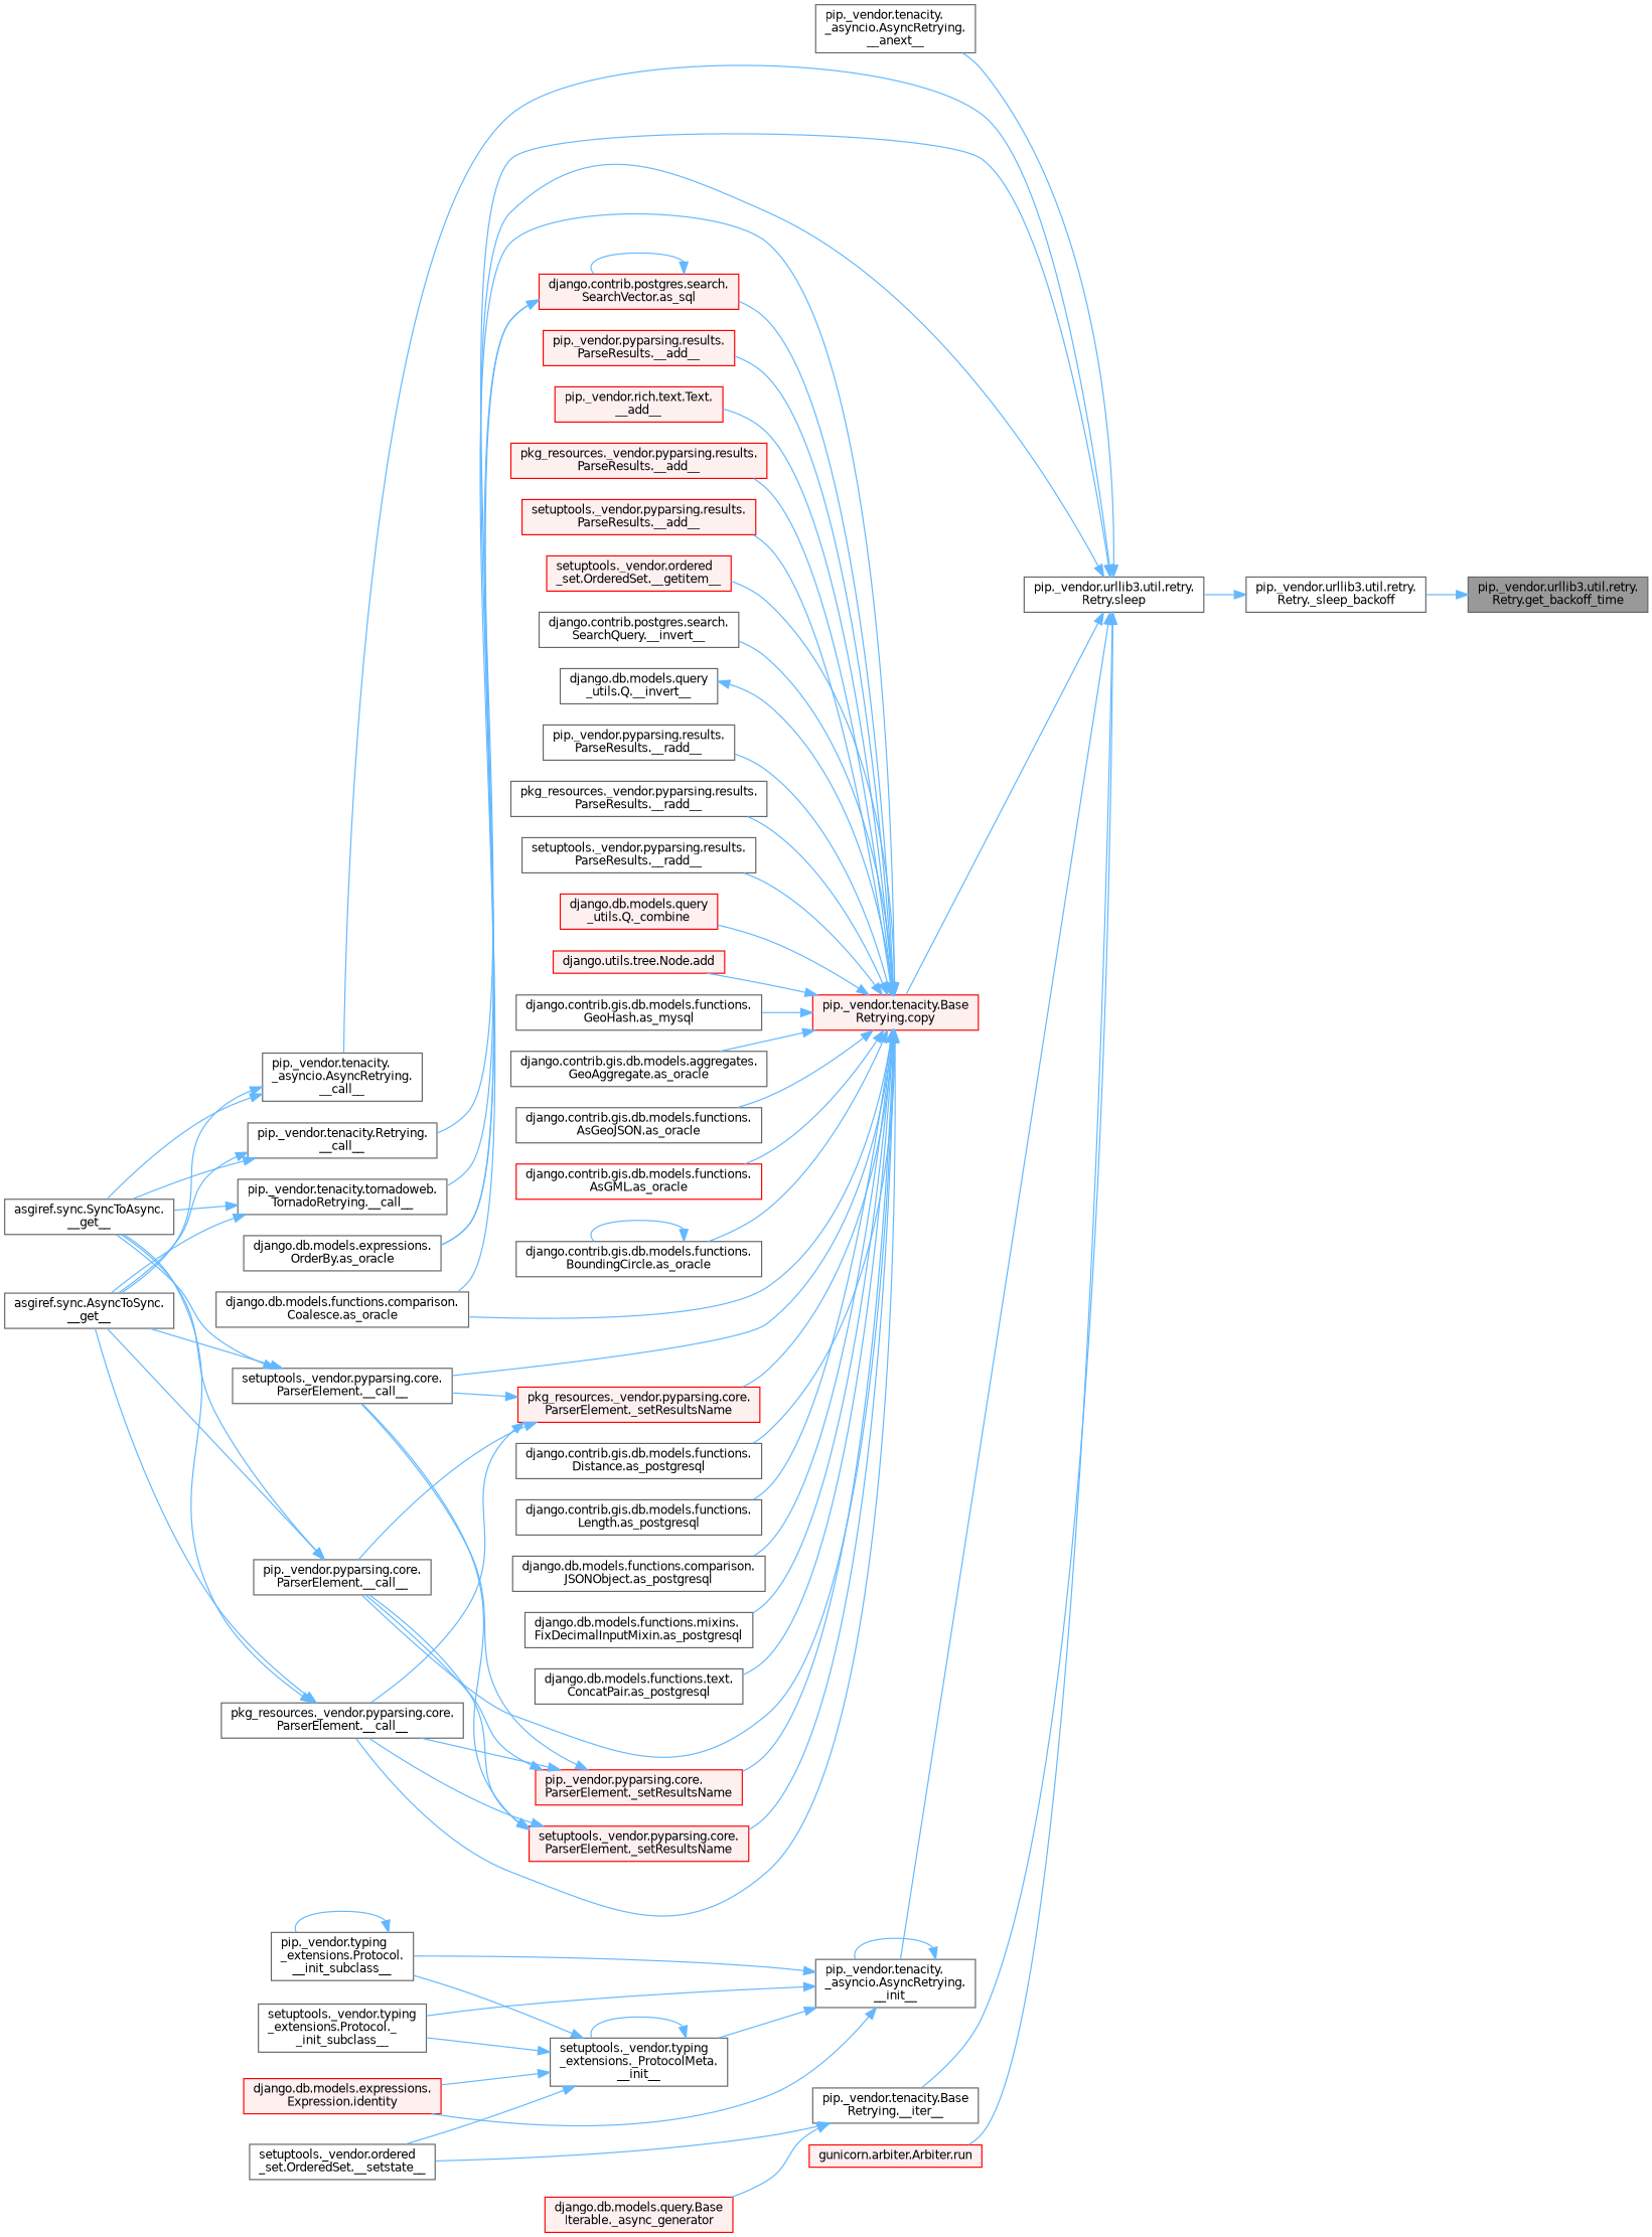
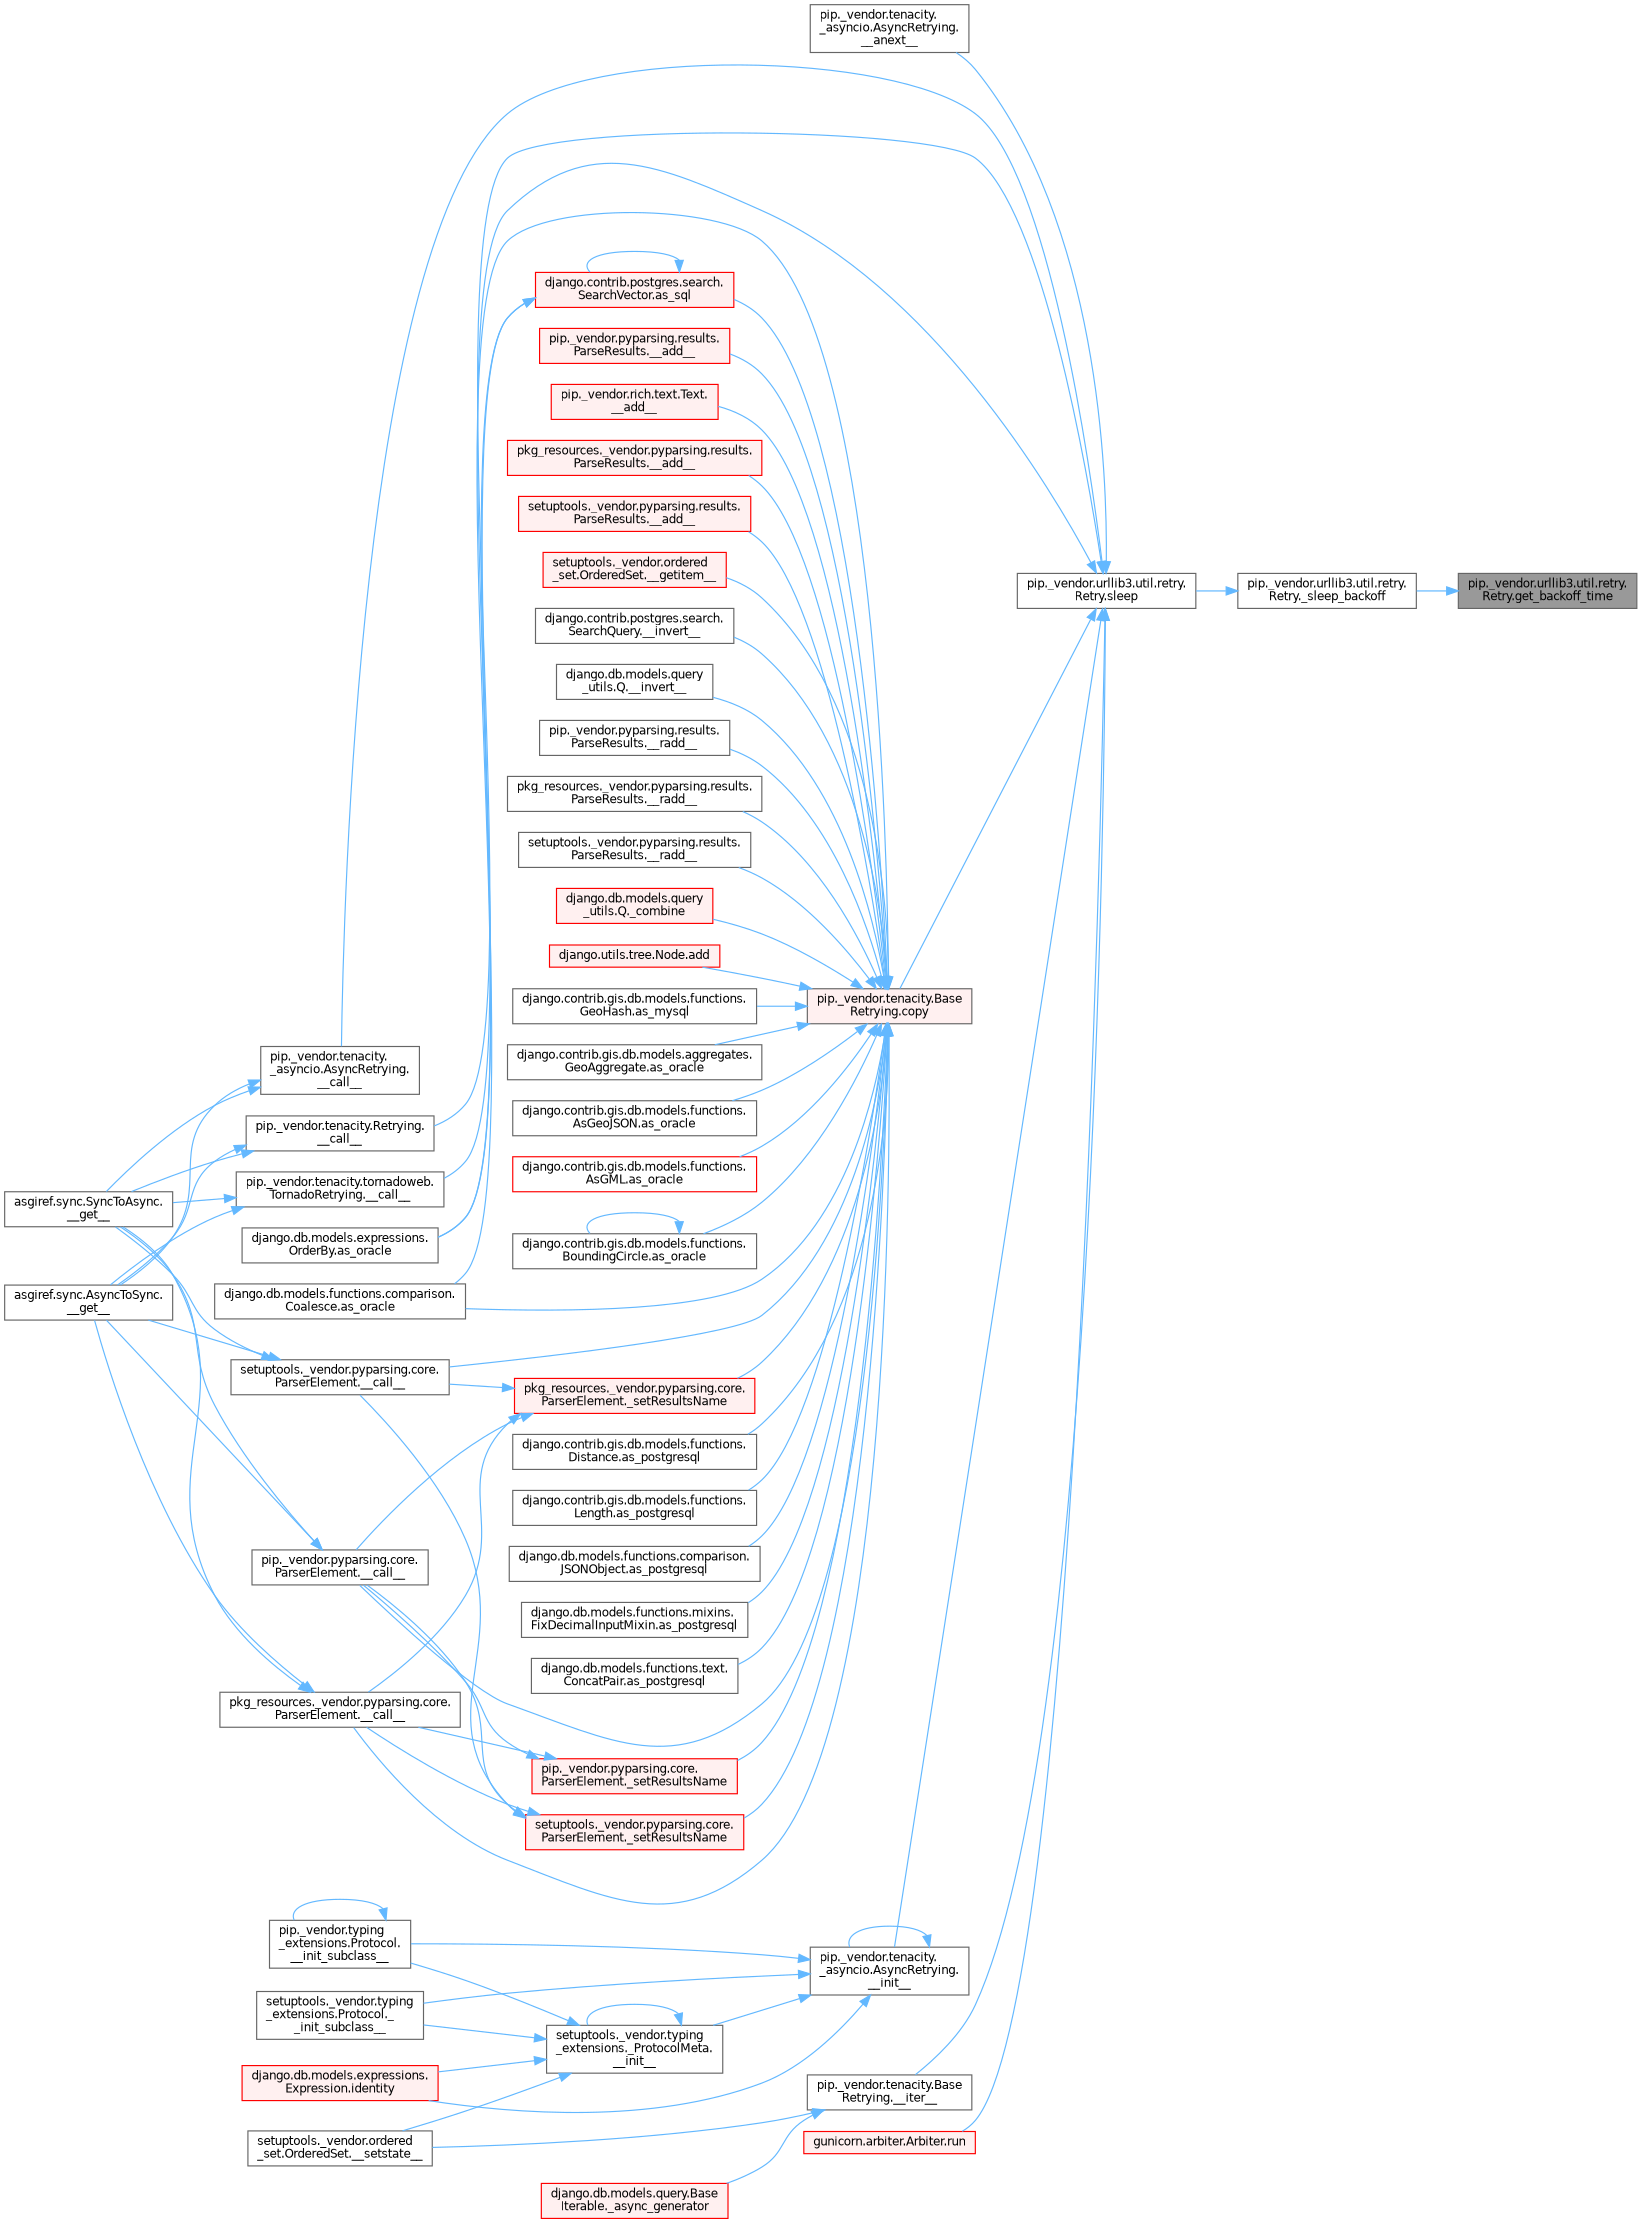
  digraph {
    rankdir=RL
    node [color=grey40 fillcolor=white fontname=Helvetica fontsize=10 shape=box style=filled]
    edge [color=steelblue1 dir=back fontname=Helvetica fontsize=10 labelfontname=Helvetica labelfontsize=10 style=solid]
    n1 [color=gray40 fillcolor=grey60 fontcolor=black height=0.2 label="pip._vendor.urllib3.util.retry.\lRetry.get_backoff_time" width=0.4]
    n2 [height=0.2 label="pip._vendor.urllib3.util.retry.\lRetry._sleep_backoff" width=0.4]
    n3 [height=0.2 label="pip._vendor.urllib3.util.retry.\lRetry.sleep" width=0.4]
    n4 [height=0.2 label="pip._vendor.tenacity.\l_asyncio.AsyncRetrying.\l__anext__" width=0.4]
    n5 [height=0.2 label="pip._vendor.tenacity.\l_asyncio.AsyncRetrying.\l__call__" width=0.4]
    n6 [height=0.2 label="pip._vendor.tenacity.Retrying.\l__call__" width=0.4]
    n7 [height=0.2 label="pip._vendor.tenacity.tornadoweb.\lTornadoRetrying.__call__" width=0.4]
    n8 [height=0.2 label="pip._vendor.tenacity.\l_asyncio.AsyncRetrying.\l__init__" width=0.4]
    n9 [height=0.2 label="pip._vendor.tenacity.Base\lRetrying.__iter__" width=0.4]
-   n10 [color=red fillcolor="#FFF0F0" height=0.2 label="pip._vendor.tenacity.Base\lRetrying.copy" width=0.4]
+   n10 [fillcolor="#FFF0F0" height=0.2 label="pip._vendor.tenacity.Base\lRetrying.copy" width=0.4]
    n11 [color=red fillcolor="#FFF0F0" height=0.2 label="gunicorn.arbiter.Arbiter.run" width=0.4]
    n12 [height=0.2 label="asgiref.sync.AsyncToSync.\l__get__" width=0.4]
    n13 [height=0.2 label="asgiref.sync.SyncToAsync.\l__get__" width=0.4]
    n14 [height=0.2 label="setuptools._vendor.typing\l_extensions._ProtocolMeta.\l__init__" width=0.4]
    n15 [height=0.2 label="pip._vendor.typing\l_extensions.Protocol.\l__init_subclass__" width=0.4]
    n16 [height=0.2 label="setuptools._vendor.typing\l_extensions.Protocol._\l_init_subclass__" width=0.4]
    n17 [color=red fillcolor="#FFF0F0" height=0.2 label="django.db.models.expressions.\lExpression.identity" width=0.4]
    n18 [height=0.2 label="setuptools._vendor.ordered\l_set.OrderedSet.__setstate__" width=0.4]
    n19 [color=red fillcolor="#FFF0F0" height=0.2 label="django.db.models.query.Base\lIterable._async_generator" width=0.4]
    n20 [color=red fillcolor="#FFF0F0" height=0.2 label="pip._vendor.pyparsing.results.\lParseResults.__add__" width=0.4]
    n21 [color=red fillcolor="#FFF0F0" height=0.2 label="pip._vendor.rich.text.Text.\l__add__" width=0.4]
    n22 [color=red fillcolor="#FFF0F0" height=0.2 label="pkg_resources._vendor.pyparsing.results.\lParseResults.__add__" width=0.4]
    n23 [color=red fillcolor="#FFF0F0" height=0.2 label="setuptools._vendor.pyparsing.results.\lParseResults.__add__" width=0.4]
    n24 [height=0.2 label="pip._vendor.pyparsing.core.\lParserElement.__call__" width=0.4]
    n25 [height=0.2 label="pkg_resources._vendor.pyparsing.core.\lParserElement.__call__" width=0.4]
    n26 [height=0.2 label="setuptools._vendor.pyparsing.core.\lParserElement.__call__" width=0.4]
    n27 [color=red fillcolor="#FFF0F0" height=0.2 label="setuptools._vendor.ordered\l_set.OrderedSet.__getitem__" width=0.4]
    n28 [height=0.2 label="django.contrib.postgres.search.\lSearchQuery.__invert__" width=0.4]
    n29 [height=0.2 label="django.db.models.query\l_utils.Q.__invert__" width=0.4]
    n30 [height=0.2 label="pip._vendor.pyparsing.results.\lParseResults.__radd__" width=0.4]
    n31 [height=0.2 label="pkg_resources._vendor.pyparsing.results.\lParseResults.__radd__" width=0.4]
    n32 [height=0.2 label="setuptools._vendor.pyparsing.results.\lParseResults.__radd__" width=0.4]
    n33 [color=red fillcolor="#FFF0F0" height=0.2 label="django.db.models.query\l_utils.Q._combine" width=0.4]
    n34 [color=red fillcolor="#FFF0F0" height=0.2 label="pip._vendor.pyparsing.core.\lParserElement._setResultsName" width=0.4]
    n35 [color=red fillcolor="#FFF0F0" height=0.2 label="pkg_resources._vendor.pyparsing.core.\lParserElement._setResultsName" width=0.4]
    n36 [color=red fillcolor="#FFF0F0" height=0.2 label="setuptools._vendor.pyparsing.core.\lParserElement._setResultsName" width=0.4]
    n37 [color=red fillcolor="#FFF0F0" height=0.2 label="django.utils.tree.Node.add" width=0.4]
    n38 [height=0.2 label="django.contrib.gis.db.models.functions.\lGeoHash.as_mysql" width=0.4]
    n39 [height=0.2 label="django.contrib.gis.db.models.aggregates.\lGeoAggregate.as_oracle" width=0.4]
    n40 [height=0.2 label="django.contrib.gis.db.models.functions.\lAsGeoJSON.as_oracle" width=0.4]
    n41 [color=red height=0.2 label="django.contrib.gis.db.models.functions.\lAsGML.as_oracle" width=0.4]
    n42 [height=0.2 label="django.contrib.gis.db.models.functions.\lBoundingCircle.as_oracle" width=0.4]
    n43 [height=0.2 label="django.db.models.expressions.\lOrderBy.as_oracle" width=0.4]
    n44 [height=0.2 label="django.db.models.functions.comparison.\lCoalesce.as_oracle" width=0.4]
    n45 [height=0.2 label="django.contrib.gis.db.models.functions.\lDistance.as_postgresql" width=0.4]
    n46 [height=0.2 label="django.contrib.gis.db.models.functions.\lLength.as_postgresql" width=0.4]
    n47 [height=0.2 label="django.db.models.functions.comparison.\lJSONObject.as_postgresql" width=0.4]
    n48 [height=0.2 label="django.db.models.functions.mixins.\lFixDecimalInputMixin.as_postgresql" width=0.4]
    n49 [height=0.2 label="django.db.models.functions.text.\lConcatPair.as_postgresql" width=0.4]
    n50 [color=red fillcolor="#FFF0F0" height=0.2 label="django.contrib.postgres.search.\lSearchVector.as_sql" width=0.4]
    n1 -> n2
    n2 -> n3
    n3 -> n4
    n3 -> n5
    n3 -> n6
    n3 -> n7
    n3 -> n8
    n3 -> n9
    n3 -> n10
    n3 -> n11
    n5 -> n12
    n5 -> n13
    n6 -> n12
    n6 -> n13
    n7 -> n12
    n7 -> n13
    n8 -> n8
    n8 -> n14
    n8 -> n15
    n8 -> n16
    n8 -> n17
    n9 -> n18
    n9 -> n19
    n10 -> n20
    n10 -> n21
    n10 -> n22
    n10 -> n23
    n10 -> n24
    n10 -> n25
    n10 -> n26
    n10 -> n27
    n10 -> n28
-   n29 -> n10
+   n10 -> n29
    n10 -> n30
    n10 -> n31
    n10 -> n32
    n10 -> n33
    n10 -> n34
    n10 -> n35
    n10 -> n36
    n10 -> n37
    n10 -> n38
    n10 -> n39
    n10 -> n40
    n10 -> n41
    n10 -> n42
    n10 -> n43
    n10 -> n44
    n10 -> n45
    n10 -> n46
    n10 -> n47
    n10 -> n48
    n10 -> n49
    n10 -> n50
    n14 -> n14
    n14 -> n15
    n14 -> n16
    n14 -> n17
    n14 -> n18
    n15 -> n15
    n24 -> n12
    n24 -> n13
    n25 -> n12
    n25 -> n13
    n26 -> n12
    n26 -> n13
    n34 -> n24
    n34 -> n25
-   n34 -> n26
    n35 -> n24
    n35 -> n25
    n35 -> n26
    n36 -> n24
    n36 -> n25
    n36 -> n26
    n42 -> n42
    n50 -> n43
    n50 -> n44
    n50 -> n50
  }
